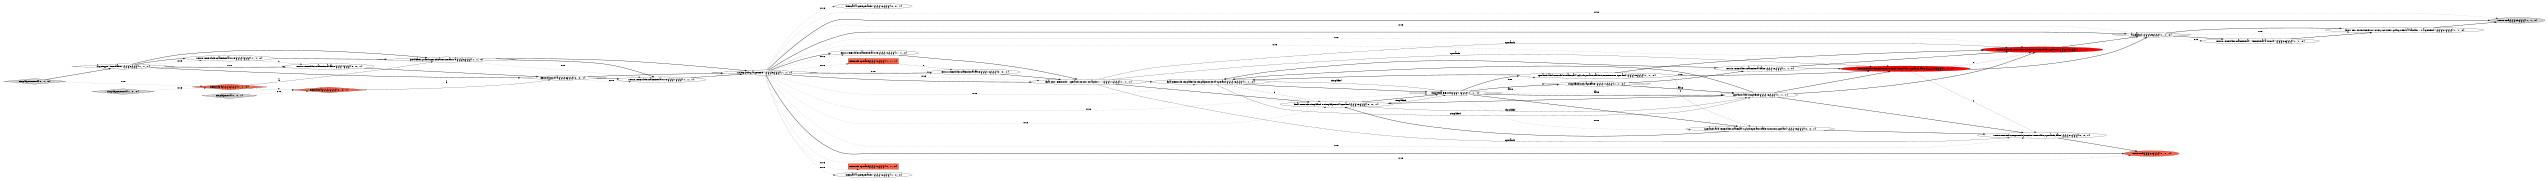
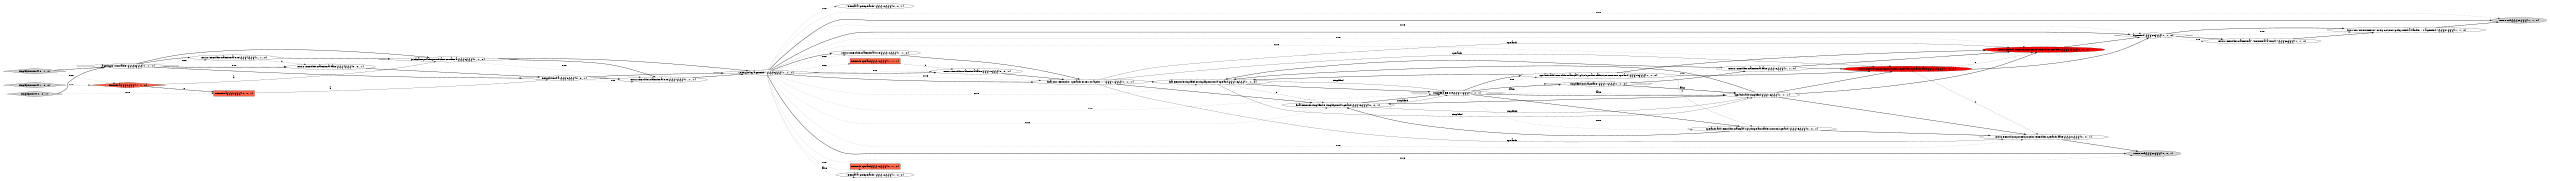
  digraph {
    rankdir=LR
    node [fillcolor=white shape=ellipse style=filled]
    edge [style=bold]
    n1 [label="((RexCall)a).getOperands()@@@12@@@['0', '0', '1']"]
    n2 [fillcolor=lightgray label="return null@@@29@@@['1', '1', '0']"]
    n3 [label="return rexBuilder.makeLiteral(true)@@@10@@@['1', '1', '0']"]
    n4 [label="final List<RexNode> operands = new ArrayList<>()@@@11@@@['1', '1', '1']"]
    n5 [label="return rexBuilder.makeLiteral(false)@@@10@@@['0', '0', '1']"]
    n6 [label="final RexNode simplified = simplifyIsNotNull(operand)@@@13@@@['1', '1', '0']"]
    n7 [fillcolor=red label="return RexUtil.composeConjunction(rexBuilder,operands,false)@@@24@@@['1', '0', '0']"]
    n8 [fillcolor=red label="return RexUtil.composeConjunction(rexBuilder,operands)@@@24@@@['0', '1', '0']"]
    n9 [label="return RexUtil.composeDisjunction(rexBuilder,operands,false)@@@21@@@['0', '0', '1']"]
    n10 [label="final RexNode simplified = simplifyIsNull(operand)@@@13@@@['0', '0', '1']"]
    n11 [label="Strong.policy(a.getKind())@@@9@@@['1', '1', '1']" shape=diamond]
    n12 [fillcolor=tomato label="RexNode operand@@@12@@@['1', '1', '1']" shape=box]
    n13 [label="a.getKind()@@@25@@@['1', '1', '0']" shape=diamond]
-   n14 [fillcolor=tomato label="return null@@@22@@@['0', '0', '1']"]
+   n14 [fillcolor=lightgray label="return null@@@22@@@['0', '0', '1']"]
    n15 [label="simplified == null@@@14@@@['1', '1', '1']" shape=diamond]
    n16 [fillcolor=tomato label="RexNode operand@@@12@@@['0', '1', '0']" shape=box]
    n17 [label="((RexCall)a).getOperands()@@@12@@@['1', '0', '0']"]
    n18 [label="operands.add(simplified)@@@18@@@['1', '1', '1']"]
    n19 [label="throw new AssertionError(\"every CUSTOM policy needs a handler, \" + a.getKind())@@@27@@@['1', '1', '0']"]
    n20 [label="return rexBuilder.makeLiteral(!((RexLiteral)a).isNull())@@@26@@@['1', '1', '0']"]
    n21 [label="simplified.isAlwaysFalse()@@@17@@@['1', '1', '0']" shape=diamond]
    n22 [label="operands.add(rexBuilder.makeCall(SqlStdOperatorTable.IS_NULL,operand))@@@15@@@['0', '0', '1']"]
    n23 [label="operands.add(rexBuilder.makeCall(SqlStdOperatorTable.IS_NOT_NULL,operand))@@@15@@@['1', '1', '0']"]
    n24 [label="return rexBuilder.makeLiteral(false)@@@4@@@['0', '0', '1']"]
    n25 [label="RexUtil.isNull(a)@@@6@@@['0', '0', '1']" shape=diamond]
    n26 [label="return rexBuilder.makeLiteral(true)@@@7@@@['1', '1', '1']"]
    n27 [fillcolor=lightgray label="simplifyIsNotNull['0', '1', '0']" shape=diamond]
    n28 [label="!a.getType().isNullable()@@@3@@@['1', '1', '1']" shape=diamond]
    n29 [fillcolor=tomato label="RexNode a@@@2@@@['1', '1', '0']" shape=diamond]
    n30 [label="return rexBuilder.makeLiteral(true)@@@4@@@['1', '1', '0']"]
    n31 [label="predicates.pulledUpPredicates.contains(a)@@@6@@@['1', '1', '0']" shape=diamond]
-   n32 [fillcolor=tomato label="RexNode a@@@2@@@['0', '0', '1']" shape=diamond]
+   n32 [fillcolor=tomato label="RexNode a@@@2@@@['0', '0', '1']" shape=box]
    n33 [label="return rexBuilder.makeLiteral(false)@@@18@@@['1', '1', '0']"]
    n34 [fillcolor=lightgray label="simplifyIsNotNull['1', '0', '0']" shape=diamond]
    n35 [fillcolor=lightgray label="simplifyIsNull['0', '0', '1']" shape=diamond]
    n3 -> n4
    n4 -> n6
    n4 -> n7 [label=operands style=solid]
    n4 -> n8 [label=operands style=solid]
    n4 -> n9 [label=operands style=solid]
    n4 -> n10
    n5 -> n4
    n6 -> n10 [label=0 style=dashed]
    n6 -> n15 [label=simplified style=solid]
    n6 -> n15
    n6 -> n18 [label=simplified style=solid]
    n7 -> n8 [label=0 style=dashed]
    n7 -> n9 [label=0 style=dashed]
    n7 -> n13
    n8 -> n13
    n9 -> n14
    n10 -> n15
    n10 -> n15 [label=simplified style=solid]
    n10 -> n18 [label=simplified style=solid]
    n11 -> n1 [label=true style=dotted]
    n11 -> n2 [label=true style=dotted]
    n11 -> n2
    n11 -> n3 [label=true style=dotted]
    n11 -> n3
    n11 -> n4 [label=true style=dotted]
    n11 -> n4
    n11 -> n5 [label=true style=dotted]
    n11 -> n5
    n11 -> n6 [label=true style=dotted]
    n11 -> n7 [label=true style=dotted]
    n11 -> n8 [label=true style=dotted]
    n11 -> n9 [label=true style=dotted]
    n11 -> n10 [label=true style=dotted]
    n11 -> n12 [label=true style=dotted]
    n11 -> n13 [label=true style=dotted]
    n11 -> n13
    n11 -> n14 [label=true style=dotted]
    n11 -> n14
    n11 -> n15 [label=true style=dotted]
    n11 -> n16 [label=true style=dotted]
-   n11 -> n17 [label=true style=dotted]
+   n11 -> n17 [label=false style=dotted]
    n12 -> n5 [label=0 style=dashed]
    n13 -> n19
    n13 -> n19 [label=true style=dotted]
    n13 -> n20
    n13 -> n20 [label=true style=dotted]
    n15 -> n18 [label=false style=dotted]
    n15 -> n18
    n15 -> n21
    n15 -> n21 [label=false style=dotted]
    n15 -> n22
    n15 -> n22 [label=true style=dotted]
    n15 -> n23
    n15 -> n23 [label=true style=dotted]
    n18 -> n6
    n18 -> n7
    n18 -> n8
    n18 -> n9
    n18 -> n10
    n19 -> n2
    n20 -> n19
    n21 -> n18
    n21 -> n18 [label=false style=dotted]
    n21 -> n33
    n21 -> n33 [label=true style=dotted]
    n22 -> n9
    n22 -> n10
    n23 -> n6
    n23 -> n7
    n23 -> n8
    n23 -> n22 [label=0 style=dashed]
    n24 -> n25
    n25 -> n11
    n25 -> n26
    n25 -> n26 [label=true style=dotted]
    n26 -> n11
    n27 -> n28
    n27 -> n29 [label=true style=dotted]
    n28 -> n24 [label=true style=dotted]
    n28 -> n24
    n28 -> n25
    n28 -> n30
    n28 -> n30 [label=true style=dotted]
    n28 -> n31
    n29 -> n31 [label=a style=solid]
-   n29 -> n32 [label=0 style=dashed]
+   n29 -> n32 [label=0]
    n30 -> n24 [label=0 style=dashed]
    n30 -> n31
    n31 -> n11
    n31 -> n26 [label=true style=dotted]
    n31 -> n26
    n32 -> n25 [label=a style=solid]
    n33 -> n6
    n33 -> n7
    n33 -> n8
    n34 -> n29 [label=true style=dotted]
+   n35 -> n28
    n35 -> n32 [label=true style=dotted]
  }
